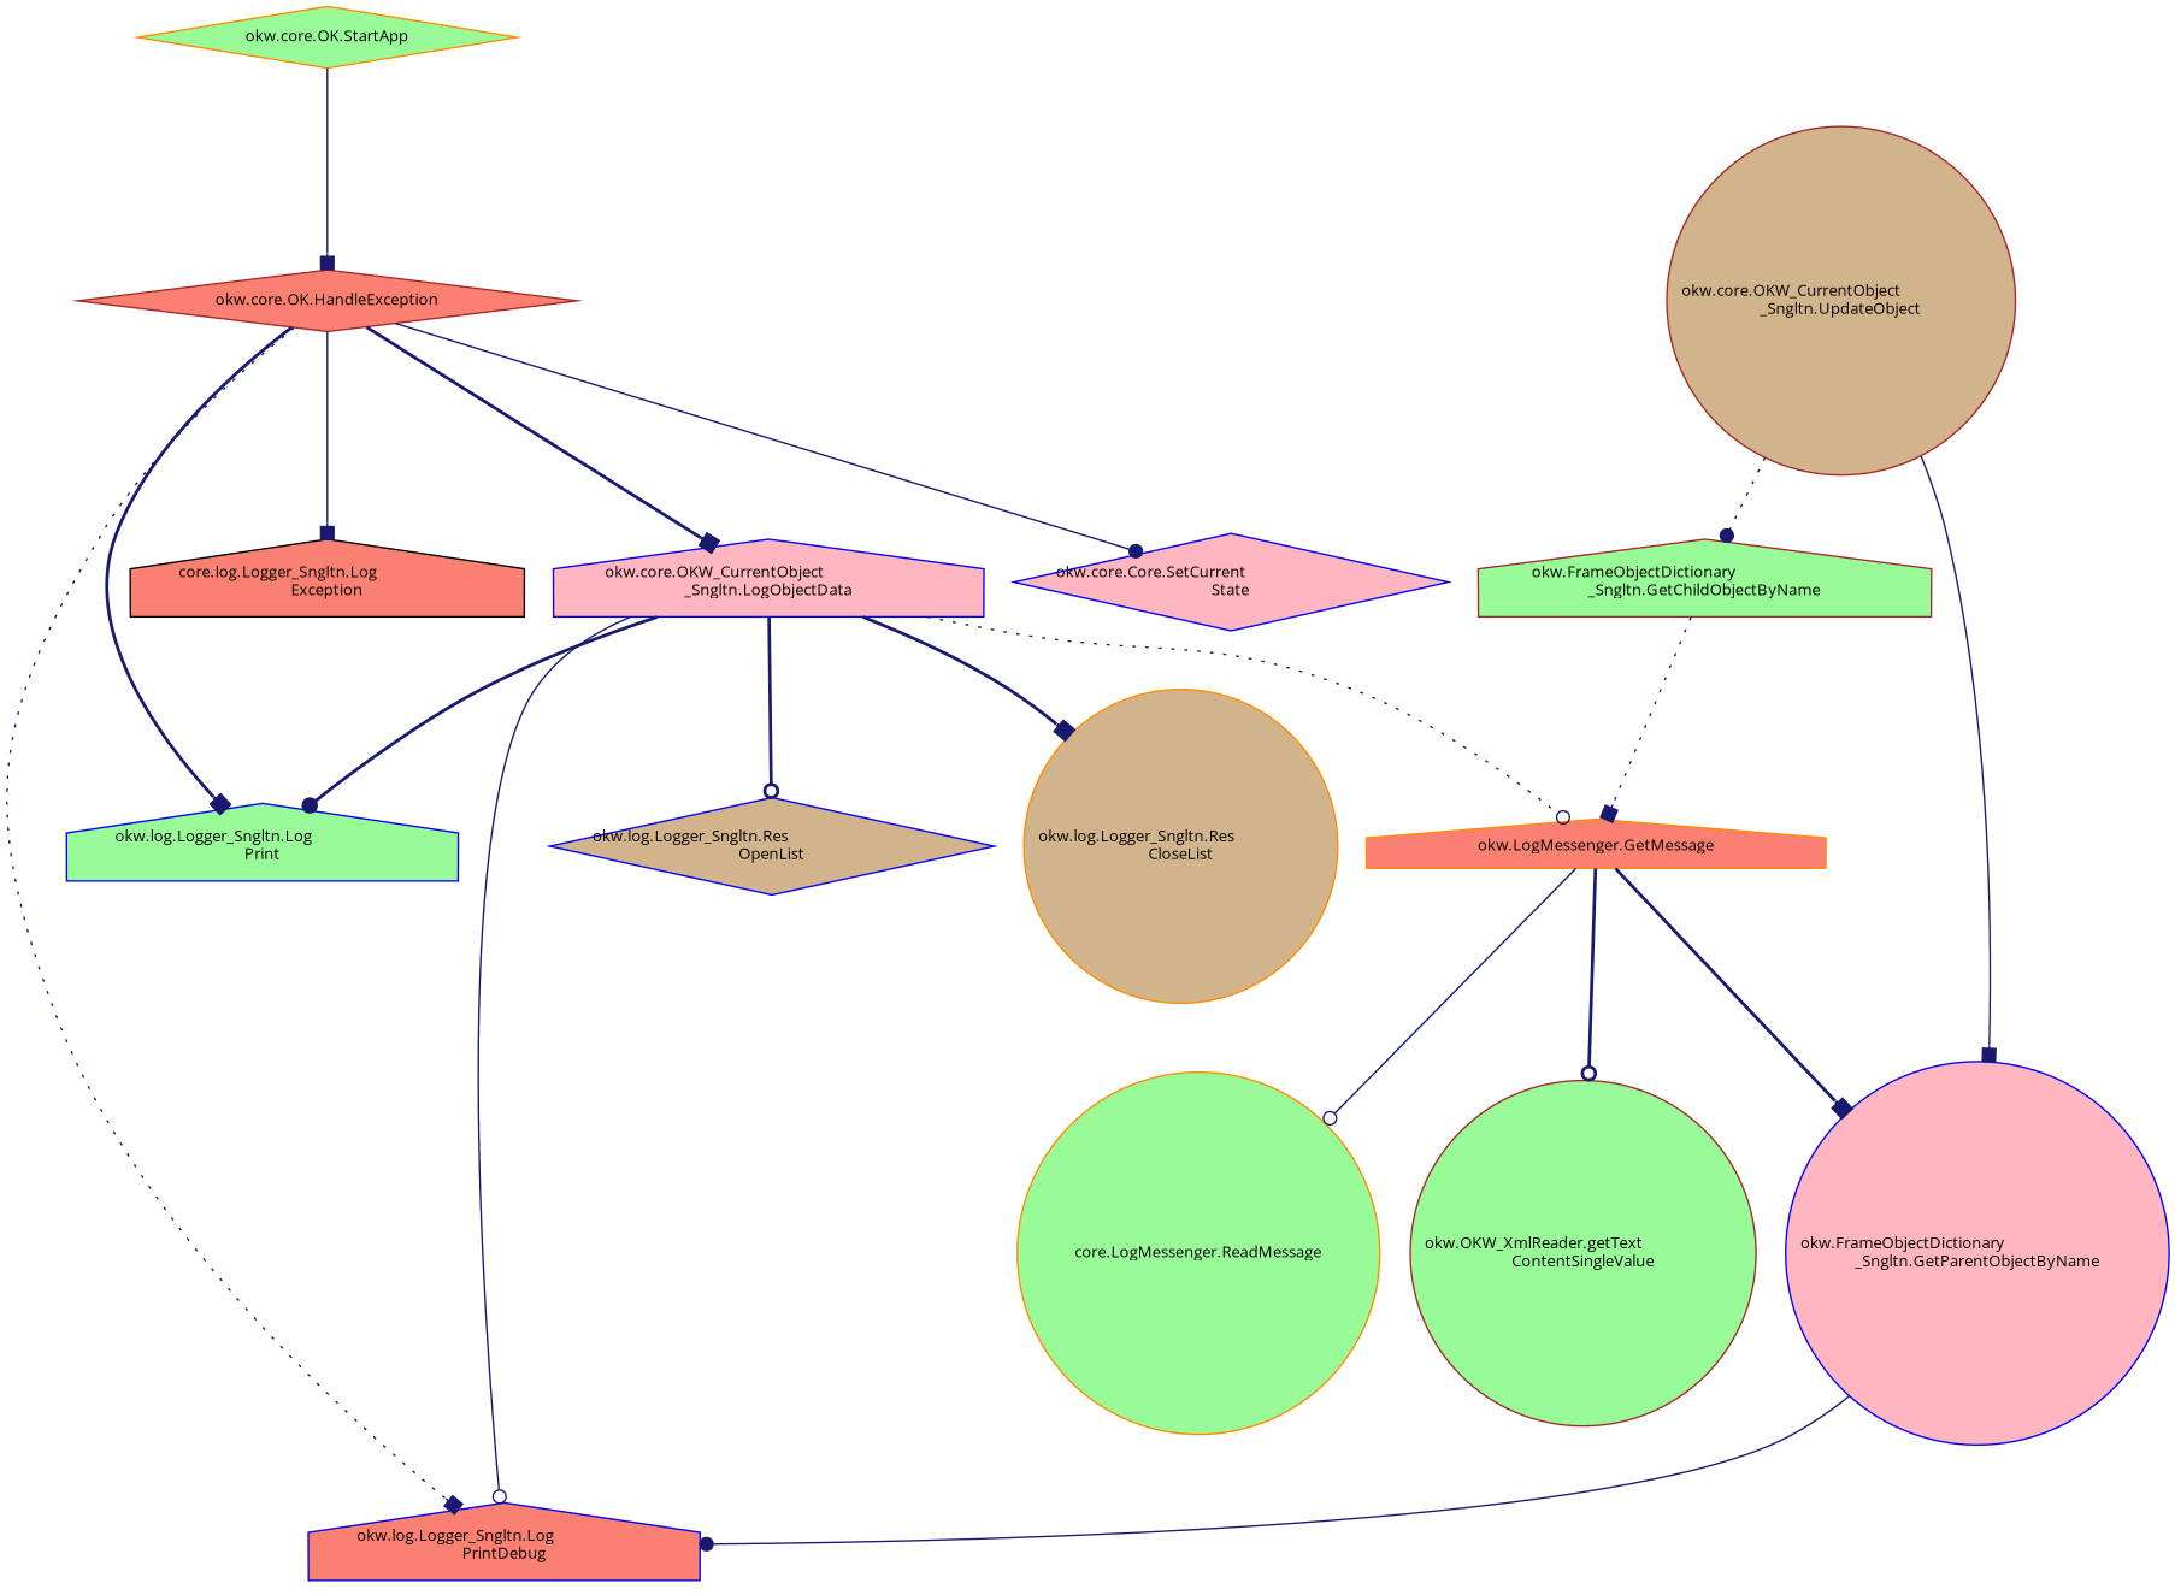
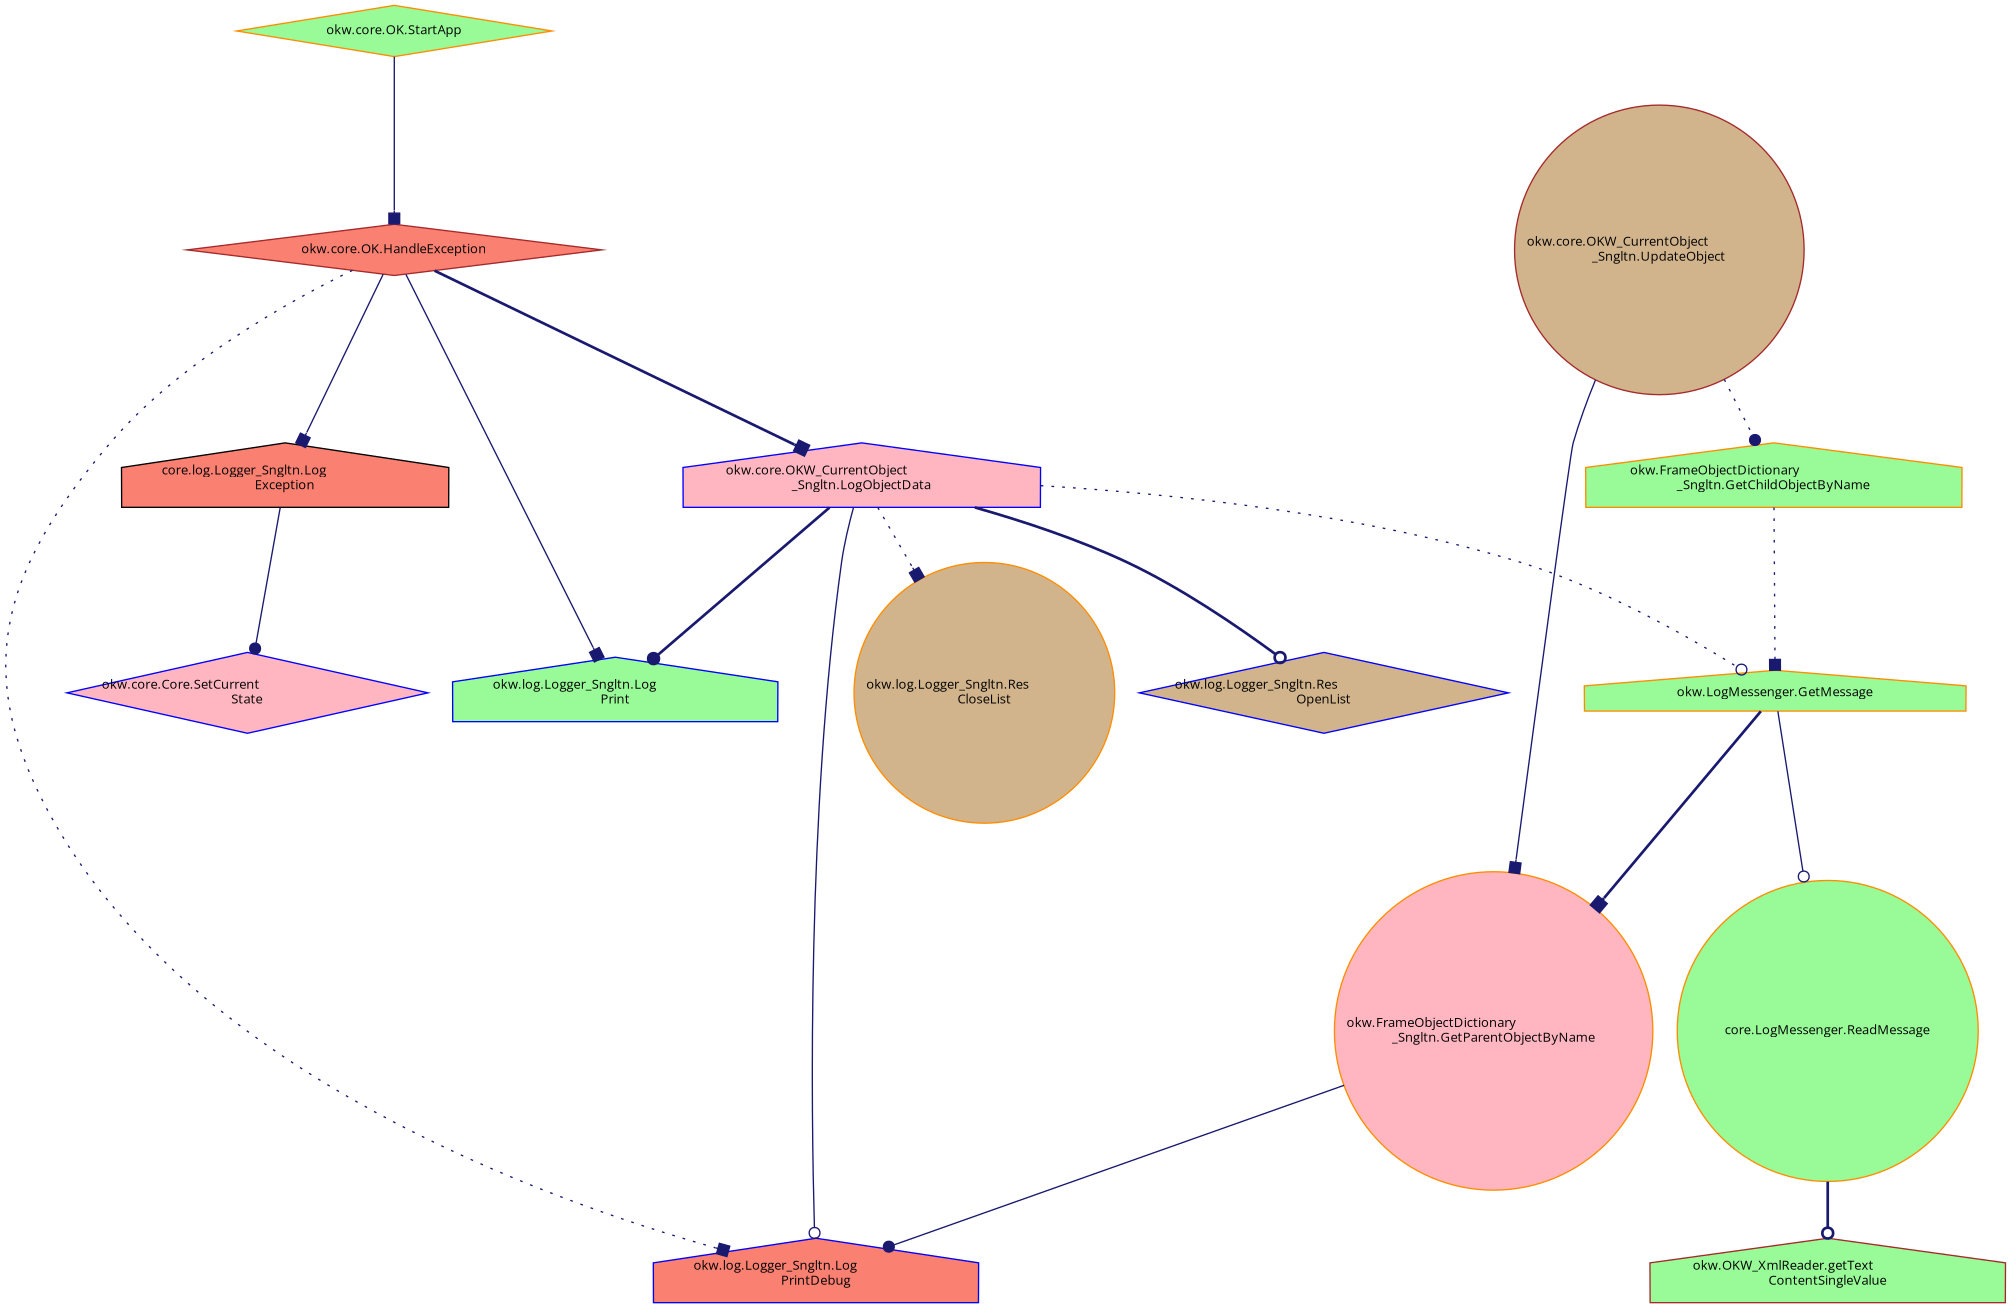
  digraph {
    fontname="Open Sans"
    rankdir=TB
    node [color=darkorange fillcolor=palegreen fontname="Open Sans" fontsize=10 shape=house style=filled]
    edge [arrowhead=box color=midnightblue fontname="Open Sans" fontsize=10 labelfontname=Helvetica labelfontsize=10 style=solid]
    n1 [fontcolor=black height=0.2 label="okw.core.OK.StartApp" shape=diamond width=0.4]
    n2 [color=brown fillcolor=salmon height=0.2 label="okw.core.OK.HandleException" shape=diamond width=0.4]
    n3 [color=blue fillcolor=salmon height=0.2 label="okw.log.Logger_Sngltn.Log\lPrintDebug" width=0.4]
    n4 [color=blue height=0.2 label="okw.log.Logger_Sngltn.Log\lPrint" width=0.4]
    n5 [color=black fillcolor=salmon height=0.2 label="core.log.Logger_Sngltn.Log\lException" width=0.4]
    n6 [color=blue fillcolor=lightpink height=0.2 label="okw.core.OKW_CurrentObject\l_Sngltn.LogObjectData" width=0.4]
    n7 [color=blue fillcolor=lightpink height=0.2 label="okw.core.Core.SetCurrent\lState" shape=diamond width=0.4]
    n8 [color=brown fillcolor=tan height=0.2 label="okw.core.OKW_CurrentObject\l_Sngltn.UpdateObject" shape=circle width=0.4]
-   n9 [color=blue fillcolor=lightpink height=0.2 label="okw.FrameObjectDictionary\l_Sngltn.GetParentObjectByName" shape=circle width=0.4]
-   n10 [color=brown height=0.2 label="okw.FrameObjectDictionary\l_Sngltn.GetChildObjectByName" width=0.4]
-   n11 [fillcolor=salmon height=0.2 label="okw.LogMessenger.GetMessage" width=0.4]
+   n9 [fillcolor=lightpink height=0.2 label="okw.FrameObjectDictionary\l_Sngltn.GetParentObjectByName" shape=circle width=0.4]
+   n10 [height=0.2 label="okw.FrameObjectDictionary\l_Sngltn.GetChildObjectByName" width=0.4]
+   n11 [height=0.2 label="okw.LogMessenger.GetMessage" width=0.4]
    n12 [height=0.2 label="core.LogMessenger.ReadMessage" shape=circle width=0.4]
-   n13 [color=brown height=0.2 label="okw.OKW_XmlReader.getText\lContentSingleValue" shape=circle width=0.4]
+   n13 [color=brown height=0.2 label="okw.OKW_XmlReader.getText\lContentSingleValue" width=0.4]
    n14 [color=blue fillcolor=tan height=0.2 label="okw.log.Logger_Sngltn.Res\lOpenList" shape=diamond width=0.4]
    n15 [fillcolor=tan height=0.2 label="okw.log.Logger_Sngltn.Res\lCloseList" shape=circle width=0.4]
    n1 -> n2
    n2 -> n3 [style=dotted]
-   n2 -> n4 [style=bold]
+   n2 -> n4
    n2 -> n5
    n2 -> n6 [style=bold]
-   n2 -> n7 [arrowhead=dot]
+   n5 -> n7 [arrowhead=dot]
    n6 -> n3 [arrowhead=odot]
    n6 -> n4 [arrowhead=dot style=bold]
    n6 -> n11 [arrowhead=odot style=dotted]
    n6 -> n14 [arrowhead=odot style=bold]
-   n6 -> n15 [style=bold]
+   n6 -> n15 [style=dotted]
    n8 -> n9
    n8 -> n10 [arrowhead=dot style=dotted]
    n9 -> n3 [arrowhead=dot]
    n10 -> n11 [style=dotted]
    n11 -> n9 [style=bold]
    n11 -> n12 [arrowhead=odot]
-   n11 -> n13 [arrowhead=odot style=bold]
+   n12 -> n13 [arrowhead=odot style=bold]
  }
